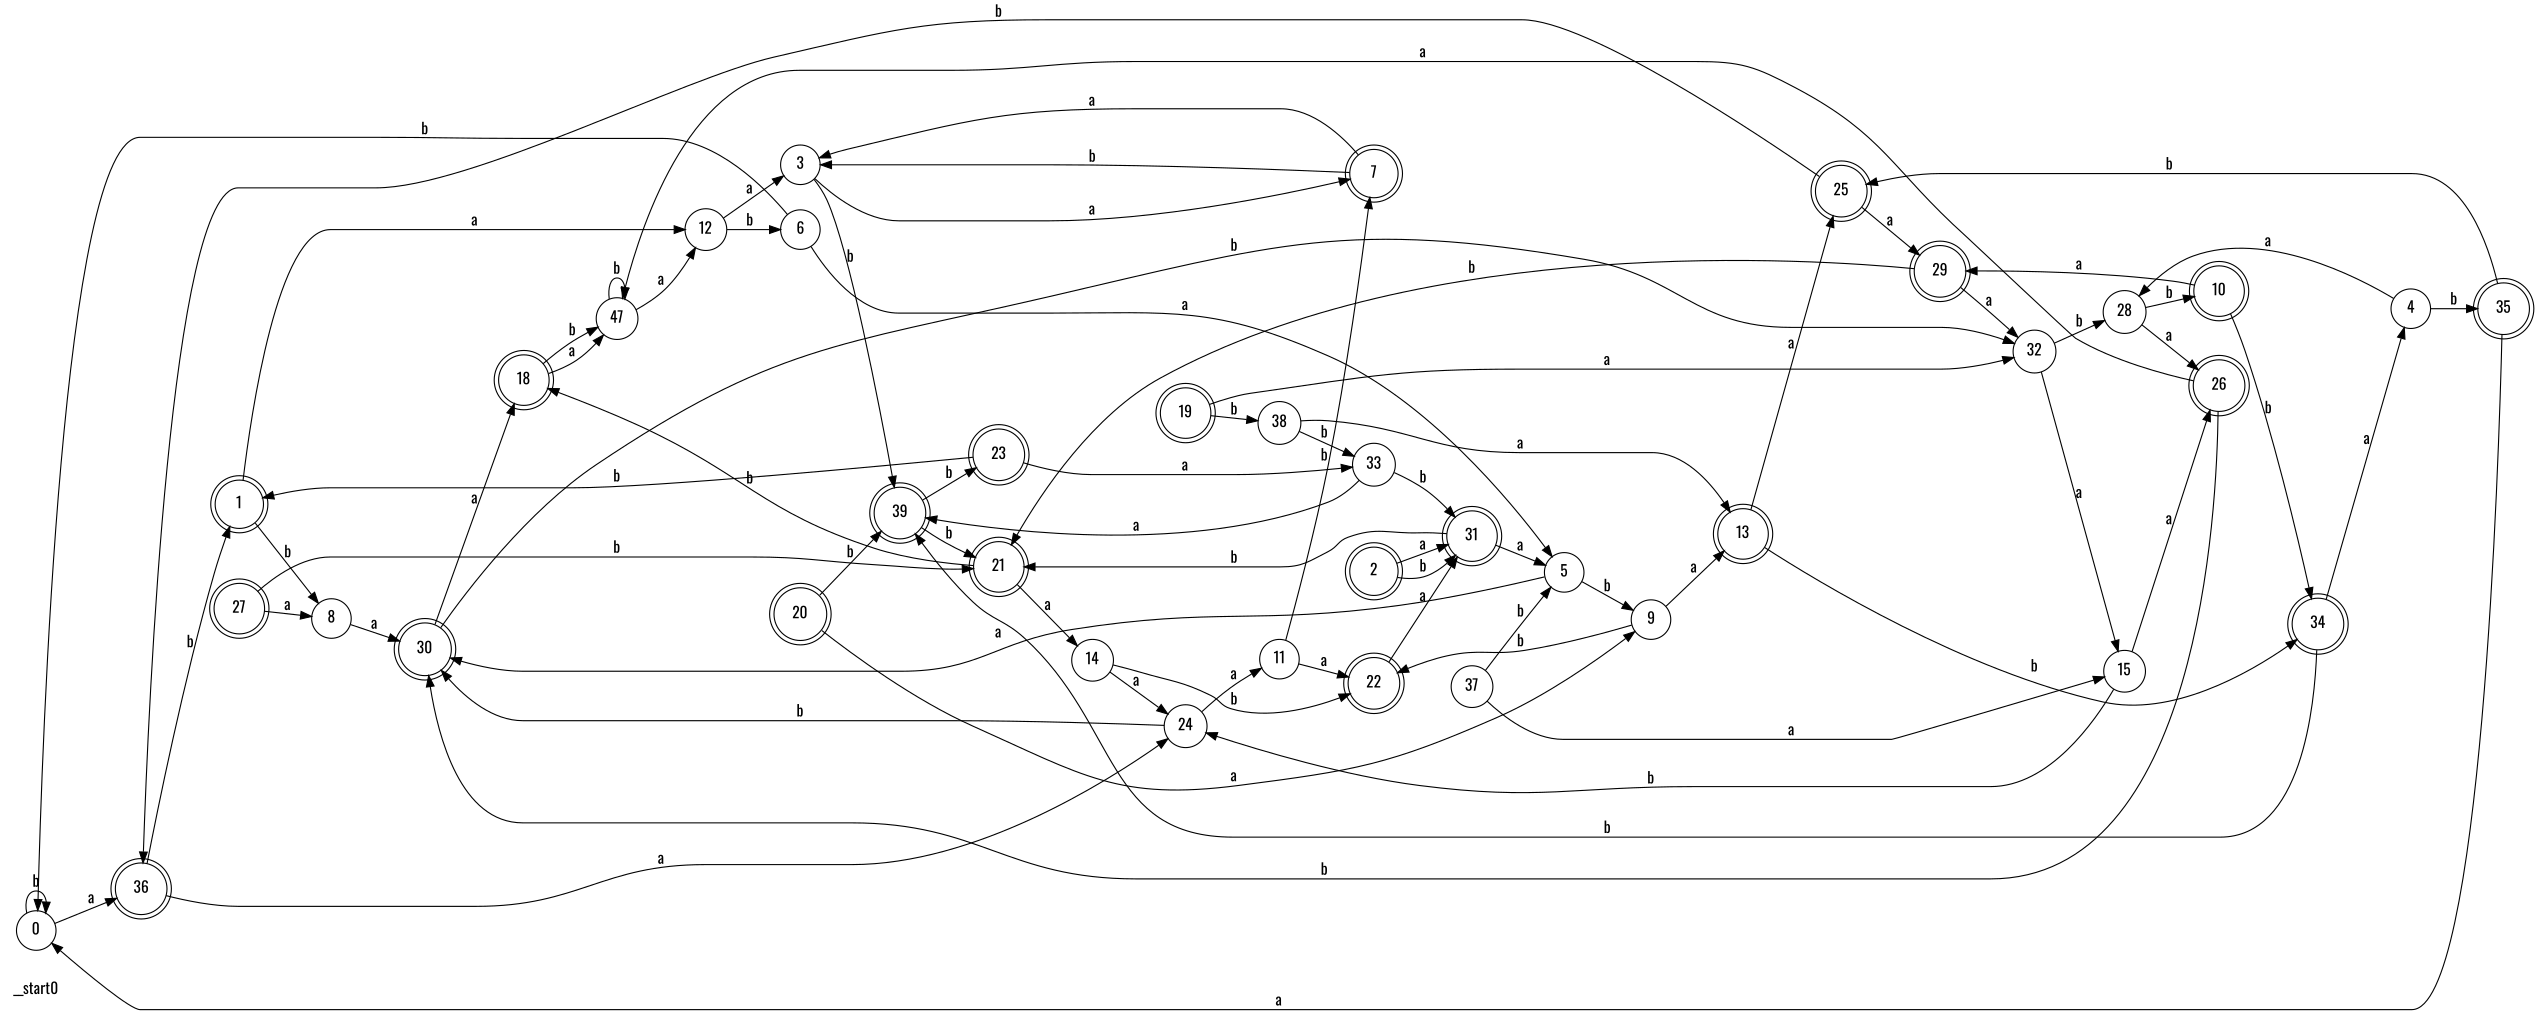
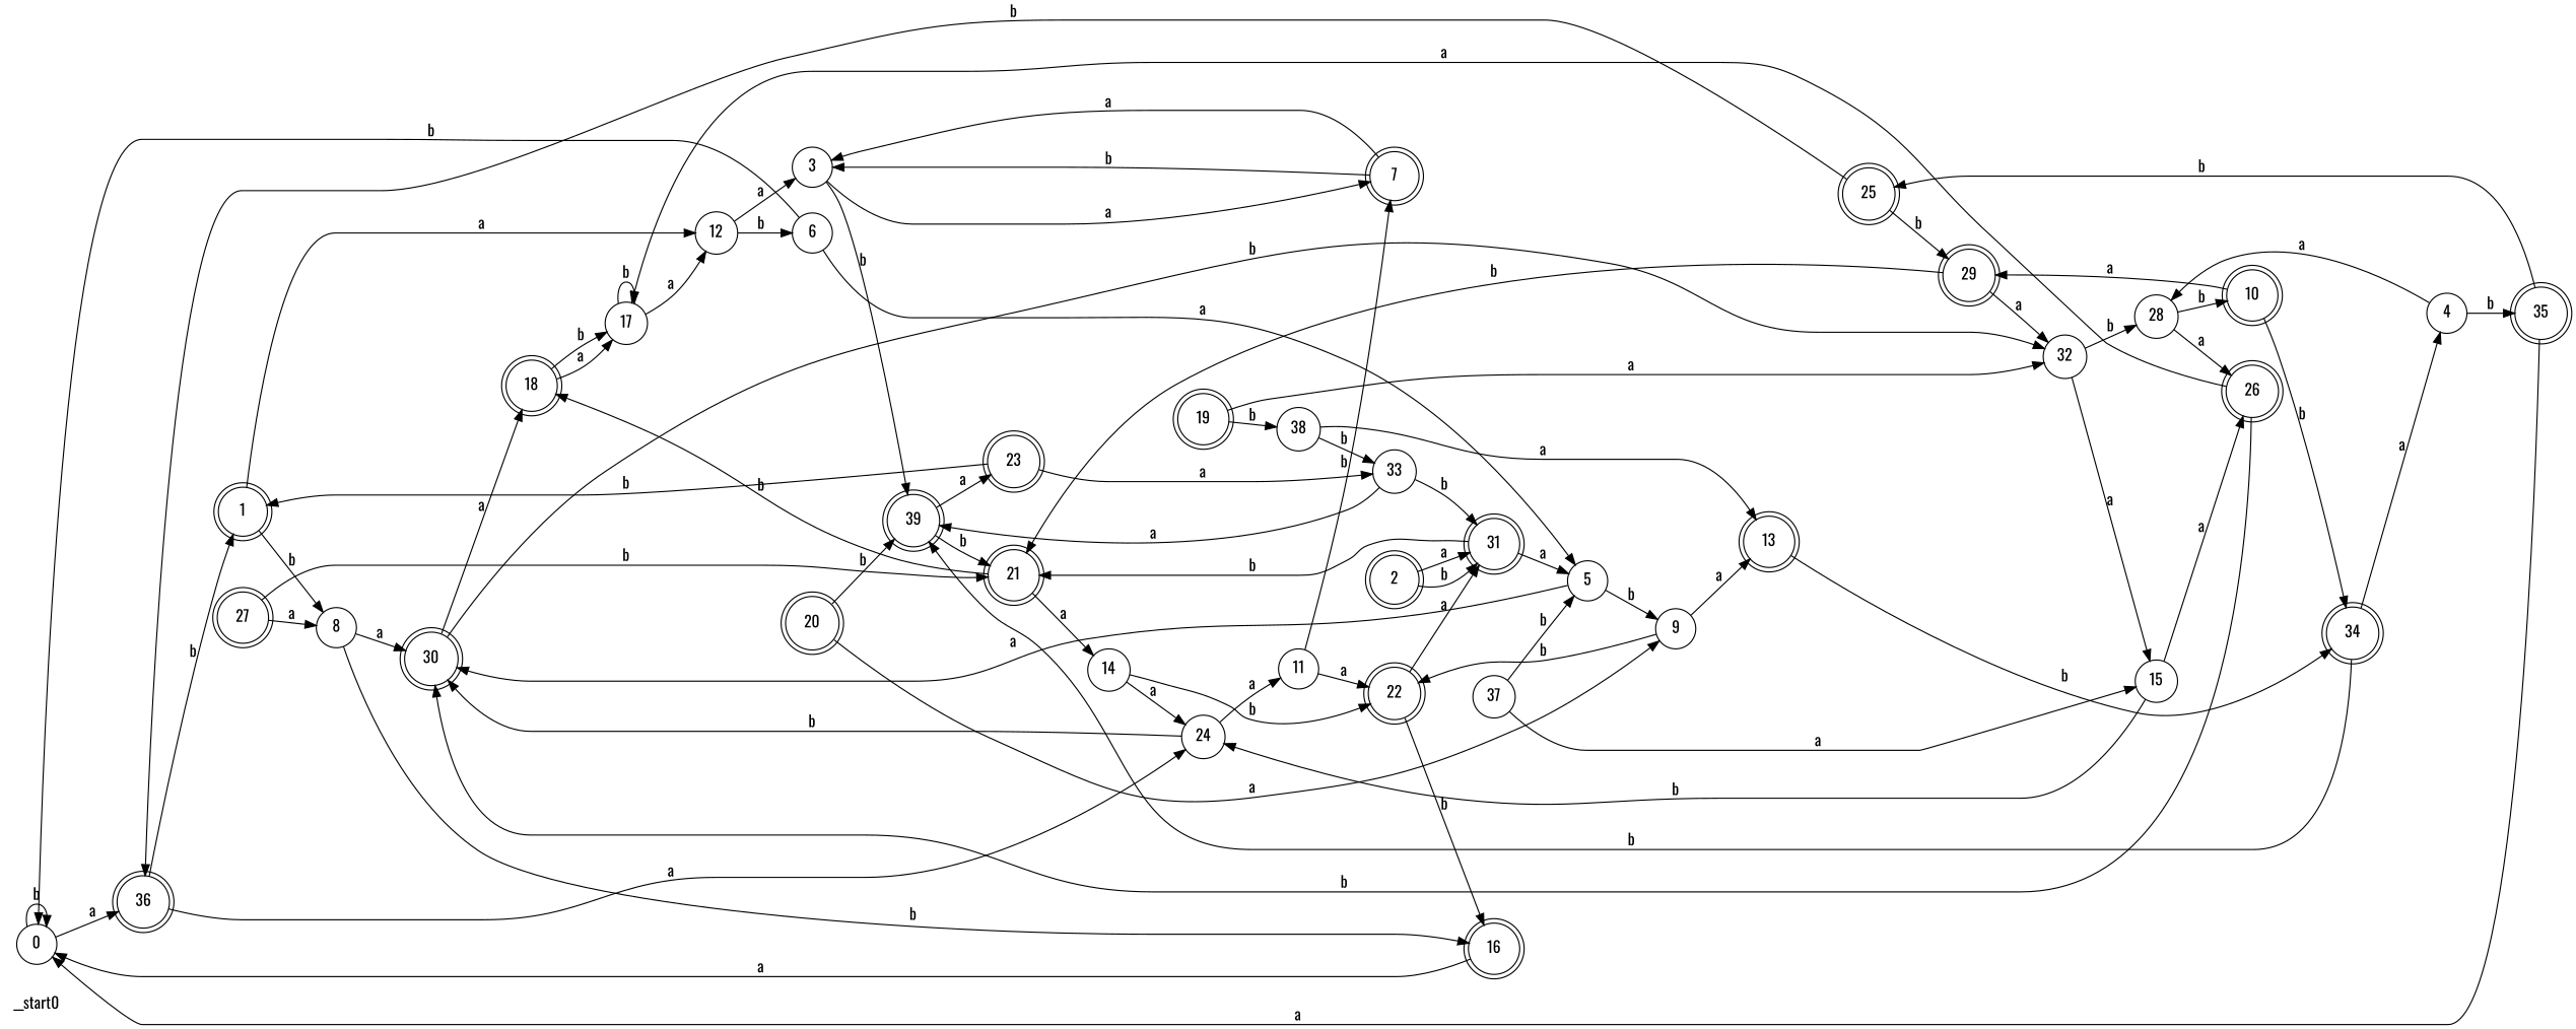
  digraph {
    fontname=Oswald
    rankdir=LR
    node [fontname=Oswald shape=doublecircle color=black fillcolor=white style="rounded,filled"]
    edge [fontname=Oswald]
    __start0 [shape=none color="" fillcolor="" style=""]
    n2 [label=0 shape=circle style=filled]
    n3 [label=36]
    n4 [label=1]
    n5 [label=24 shape=circle style=filled]
    n6 [label=8 shape=circle style=filled]
    n7 [label=12 shape=circle style=filled]
    n8 [label=30]
+   n9 [label=16]
    n10 [label=3 shape=circle style=filled]
    n11 [label=6 shape=circle style=filled]
    n12 [label=2]
    n13 [label=31]
    n14 [label=5 shape=circle style=filled]
    n15 [label=21]
    n16 [label=7]
    n17 [label=39]
    n18 [label=23]
    n19 [label=4 shape=circle style=filled]
    n20 [label=28 shape=circle style=filled]
    n21 [label=35]
    n22 [label=10]
    n23 [label=26]
    n24 [label=25]
    n25 [label=9 shape=circle style=filled]
    n26 [label=13]
    n27 [label=22]
    n28 [label=18]
    n29 [label=32 shape=circle style=filled]
    n30 [label=34]
    n31 [label=29]
    n32 [label=11 shape=circle style=filled]
    n33 [label=14 shape=circle style=filled]
    n34 [label=15 shape=circle style=filled]
-   n35 [label=47 shape=circle style=filled]
+   n35 [label=17 shape=circle style=filled]
    n36 [label=19]
    n37 [label=38 shape=circle style=filled]
    n38 [label=33 shape=circle style=filled]
    n39 [label=20]
    n40 [label=27]
    n41 [label=37 shape=circle style=filled]
    n2 -> n2 [label=b]
    n2 -> n3 [label=a]
    n3 -> n4 [label=b]
    n3 -> n5 [label=a]
    n4 -> n6 [label=b]
    n4 -> n7 [label=a]
    n5 -> n8 [label=b]
    n5 -> n32 [label=a]
    n6 -> n8 [label=a]
+   n6 -> n9 [label=b]
    n7 -> n10 [label=a]
    n7 -> n11 [label=b]
    n8 -> n28 [label=a]
    n8 -> n29 [label=b]
+   n9 -> n2 [label=a]
    n10 -> n16 [label=a]
    n10 -> n17 [label=b]
    n11 -> n2 [label=b]
    n11 -> n14 [label=a]
    n12 -> n13 [label=a]
    n12 -> n13 [label=b]
    n13 -> n14 [label=a]
    n13 -> n15 [label=b]
    n14 -> n8 [label=a]
    n14 -> n25 [label=b]
    n15 -> n28 [label=b]
    n15 -> n33 [label=a]
    n16 -> n10 [label=a]
    n16 -> n10 [label=b]
    n17 -> n15 [label=b]
-   n17 -> n18 [label=b]
+   n17 -> n18 [label=a]
    n18 -> n4 [label=b]
    n18 -> n38 [label=a]
    n19 -> n20 [label=a]
    n19 -> n21 [label=b]
    n20 -> n22 [label=b]
    n20 -> n23 [label=a]
    n21 -> n2 [label=a]
    n21 -> n24 [label=b]
    n22 -> n30 [label=b]
    n22 -> n31 [label=a]
    n23 -> n8 [label=b]
    n23 -> n35 [label=a]
    n24 -> n3 [label=b]
-   n24 -> n31 [label=a]
+   n24 -> n31 [label=b]
    n25 -> n26 [label=a]
    n25 -> n27 [label=b]
-   n26 -> n24 [label=a]
    n26 -> n30 [label=b]
+   n27 -> n9 [label=b]
    n27 -> n13 [label=a]
    n28 -> n35 [label=a]
    n28 -> n35 [label=b]
    n29 -> n20 [label=b]
    n29 -> n34 [label=a]
    n30 -> n17 [label=b]
    n30 -> n19 [label=a]
    n31 -> n15 [label=b]
    n31 -> n29 [label=a]
    n32 -> n16 [label=b]
    n32 -> n27 [label=a]
    n33 -> n5 [label=a]
    n33 -> n27 [label=b]
    n34 -> n5 [label=b]
    n34 -> n23 [label=a]
    n35 -> n7 [label=a]
    n35 -> n35 [label=b]
    n36 -> n29 [label=a]
    n36 -> n37 [label=b]
    n37 -> n26 [label=a]
    n37 -> n38 [label=b]
    n38 -> n13 [label=b]
    n38 -> n17 [label=a]
    n39 -> n17 [label=b]
    n39 -> n25 [label=a]
    n40 -> n6 [label=a]
    n40 -> n15 [label=b]
    n41 -> n14 [label=b]
    n41 -> n34 [label=a]
  }
